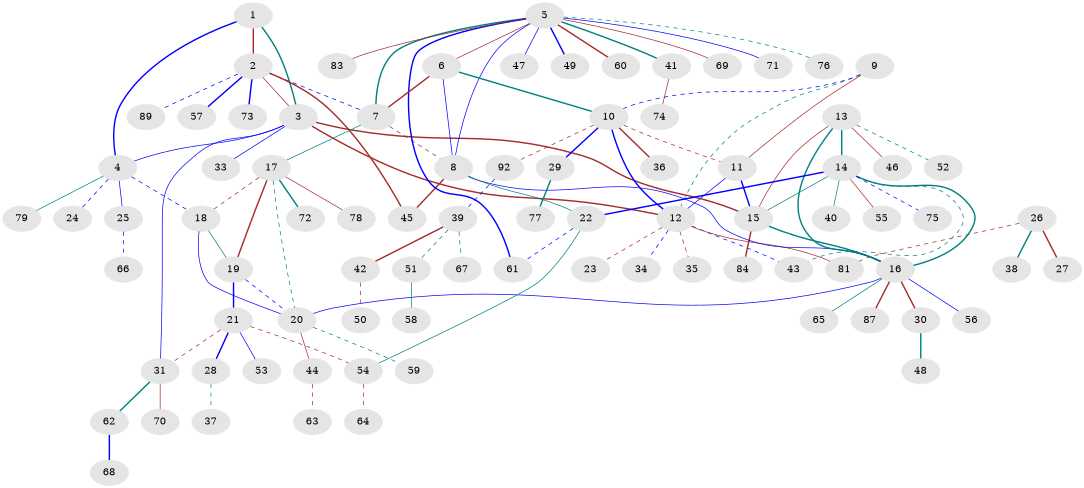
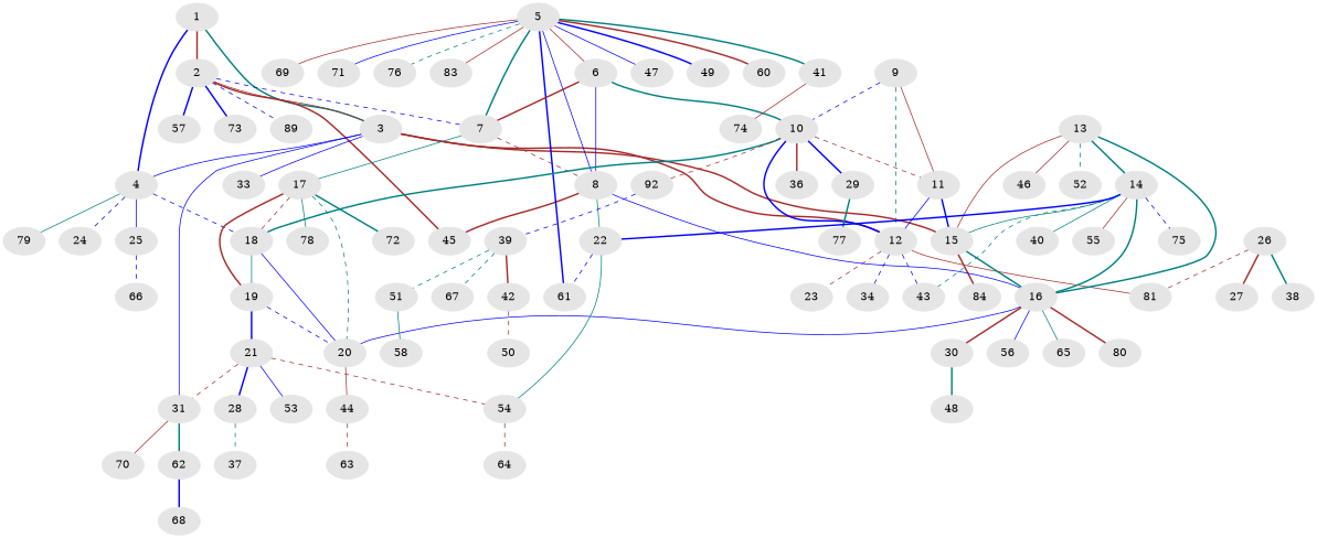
  graph {
    node [color=gray90 style=filled]
    edge [color=brown style=bold]
    1
    2
    3
    4
    7
    45
    57
    73
    n9 [label=89]
    12
    15
    31
    33
    18
    24
    25
    79
    8
    17
    23
    34
-   35
    43
    81
    16
    84
    62
    70
    68
    20
    19
    66
    5
    6
    41
    47
    49
    60
    61
    69
    71
    76
    83
    10
    22
    74
    11
    29
    n49 [label=92]
    36
    72
    78
    30
    56
    65
-   80 [label=87]
+   80
    54
    9
    77
    39
    26
    27
    38
    13
    14
    46
    52
    40
    55
    75
    44
-   59
    48
    21
    28
    53
    63
    37
    64
    42
    51
    67
    50
    58
    1 -- 2
    1 -- 3 [color=teal]
    1 -- 4 [color=blue]
    2 -- 3 [style=solid]
    2 -- 7 [color=blue style=dashed]
    2 -- 45
    2 -- 57 [color=blue]
    2 -- 73 [color=blue]
    2 -- n9 [color=blue style=dashed]
    3 -- 4 [color=blue style=solid]
    3 -- 12
    3 -- 15
    3 -- 31 [color=blue style=solid]
    3 -- 33 [color=blue style=solid]
    4 -- 18 [color=blue style=dashed]
    4 -- 24 [color=blue style=dashed]
    4 -- 25 [color=blue style=solid]
    4 -- 79 [color=teal style=solid]
    7 -- 8 [style=dashed]
    7 -- 17 [color=teal style=solid]
    12 -- 23 [style=dashed]
    12 -- 34 [color=blue style=dashed]
-   12 -- 35 [style=dashed]
    12 -- 43 [color=blue style=dashed]
    12 -- 81 [style=solid]
    15 -- 16 [color=teal]
    15 -- 84
    31 -- 62 [color=teal]
    31 -- 70 [style=solid]
    18 -- 20 [color=blue style=solid]
    18 -- 19 [color=teal style=solid]
    25 -- 66 [color=blue style=dashed]
    8 -- 45
    8 -- 16 [color=blue style=solid]
    8 -- 22 [color=teal style=solid]
    17 -- 18 [style=dashed]
    17 -- 20 [color=teal style=dashed]
    17 -- 19
    17 -- 72 [color=teal]
-   17 -- 78 [style=solid]
+   17 -- 78 [color=teal style=solid]
    16 -- 20 [color=blue style=solid]
    16 -- 30
    16 -- 56 [color=blue style=solid]
    16 -- 65 [color=teal style=solid]
    16 -- 80
    62 -- 68 [color=blue]
    20 -- 44 [style=solid]
-   20 -- 59 [color=teal style=dashed]
    19 -- 20 [color=blue style=dashed]
    19 -- 21 [color=blue]
    5 -- 7 [color=teal]
    5 -- 8 [color=blue style=solid]
    5 -- 6 [style=solid]
    5 -- 41 [color=teal]
    5 -- 47 [color=blue style=solid]
    5 -- 49 [color=blue]
    5 -- 60
    5 -- 61 [color=blue]
    5 -- 69 [style=solid]
    5 -- 71 [color=blue style=solid]
    5 -- 76 [color=teal style=dashed]
    5 -- 83 [style=solid]
    6 -- 7
    6 -- 8 [color=blue style=solid]
    6 -- 10 [color=teal]
    41 -- 74 [style=solid]
    10 -- 12 [color=blue]
+   10 -- 18 [color=teal]
    10 -- 11 [style=dashed]
    10 -- 29 [color=blue]
    10 -- n49 [style=dashed]
    10 -- 36
    22 -- 61 [color=blue style=dashed]
    22 -- 54 [color=teal style=solid]
    11 -- 12 [color=blue style=solid]
    11 -- 15 [color=blue]
    29 -- 77 [color=teal]
    n49 -- 39 [color=blue style=dashed]
    30 -- 48 [color=teal]
    54 -- 64 [style=dashed]
    9 -- 12 [color=teal style=dashed]
    9 -- 10 [color=blue style=dashed]
    9 -- 11 [style=solid]
    39 -- 42
    39 -- 51 [color=teal style=dashed]
    39 -- 67 [color=teal style=dashed]
    26 -- 81 [style=dashed]
    26 -- 27
    26 -- 38 [color=teal]
    13 -- 15 [style=solid]
    13 -- 16 [color=teal]
    13 -- 14 [color=teal]
    13 -- 46 [style=solid]
    13 -- 52 [color=teal style=dashed]
    14 -- 15 [color=teal style=solid]
    14 -- 43 [color=teal style=dashed]
    14 -- 16 [color=teal]
    14 -- 22 [color=blue]
    14 -- 40 [color=teal style=solid]
    14 -- 55 [style=solid]
    14 -- 75 [color=blue style=dashed]
    44 -- 63 [style=dashed]
    21 -- 31 [style=dashed]
    21 -- 54 [style=dashed]
    21 -- 28 [color=blue]
    21 -- 53 [color=blue style=solid]
    28 -- 37 [color=teal style=dashed]
    42 -- 50 [style=dashed]
    51 -- 58 [color=teal style=solid]
  }
